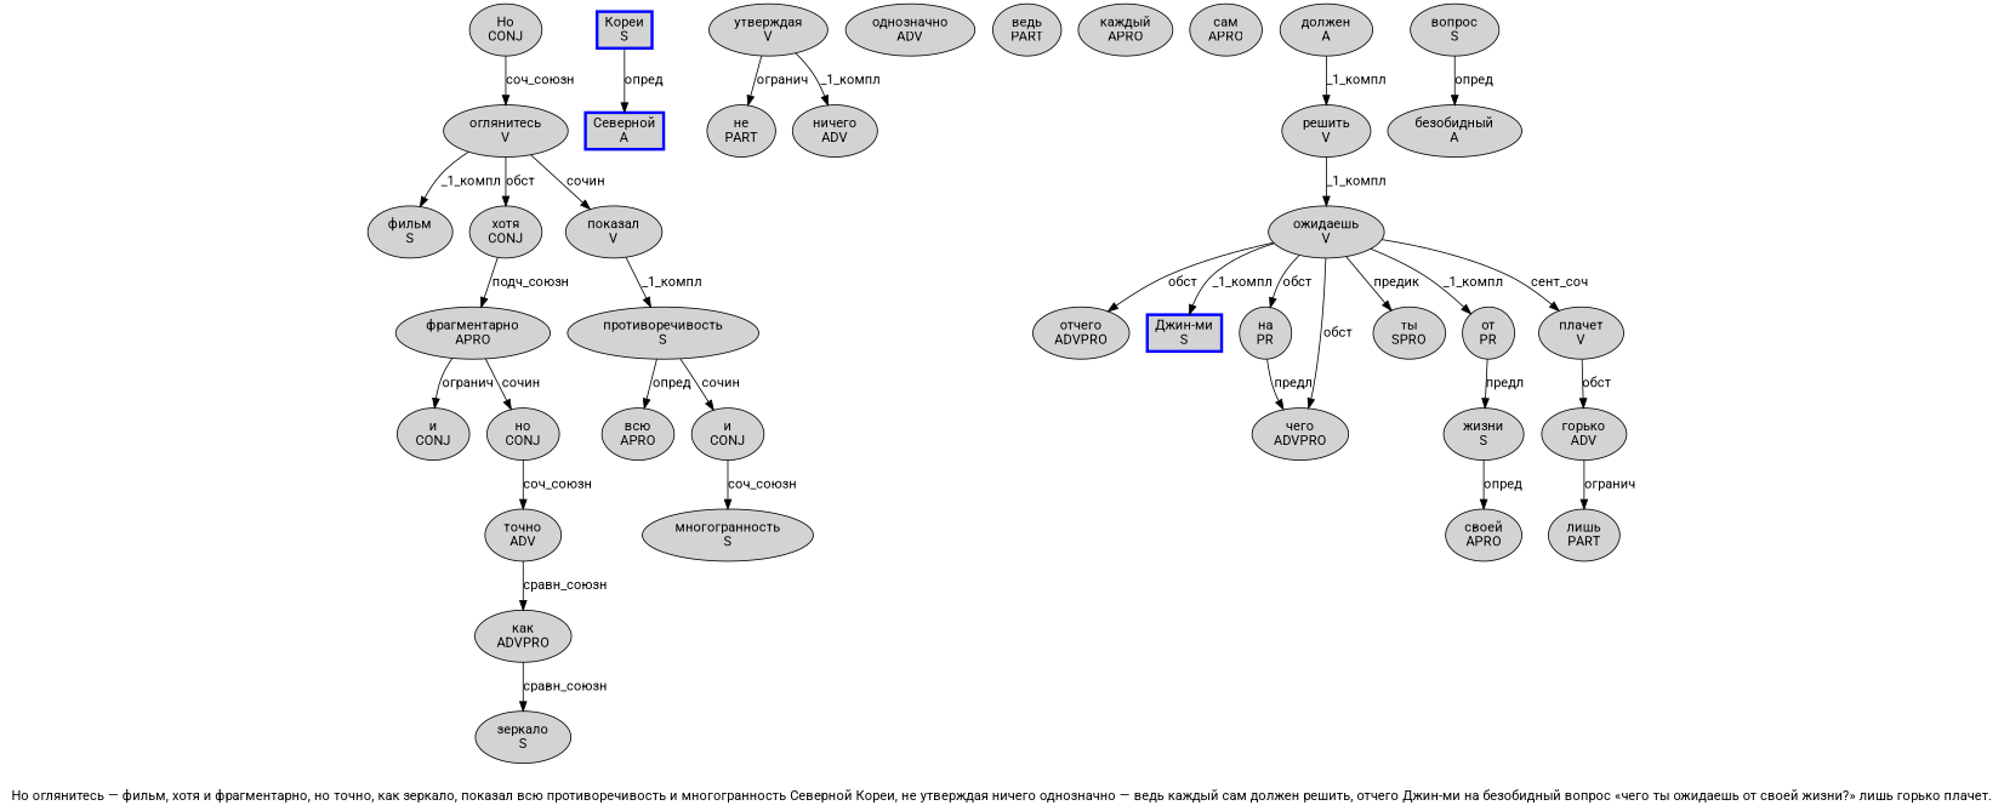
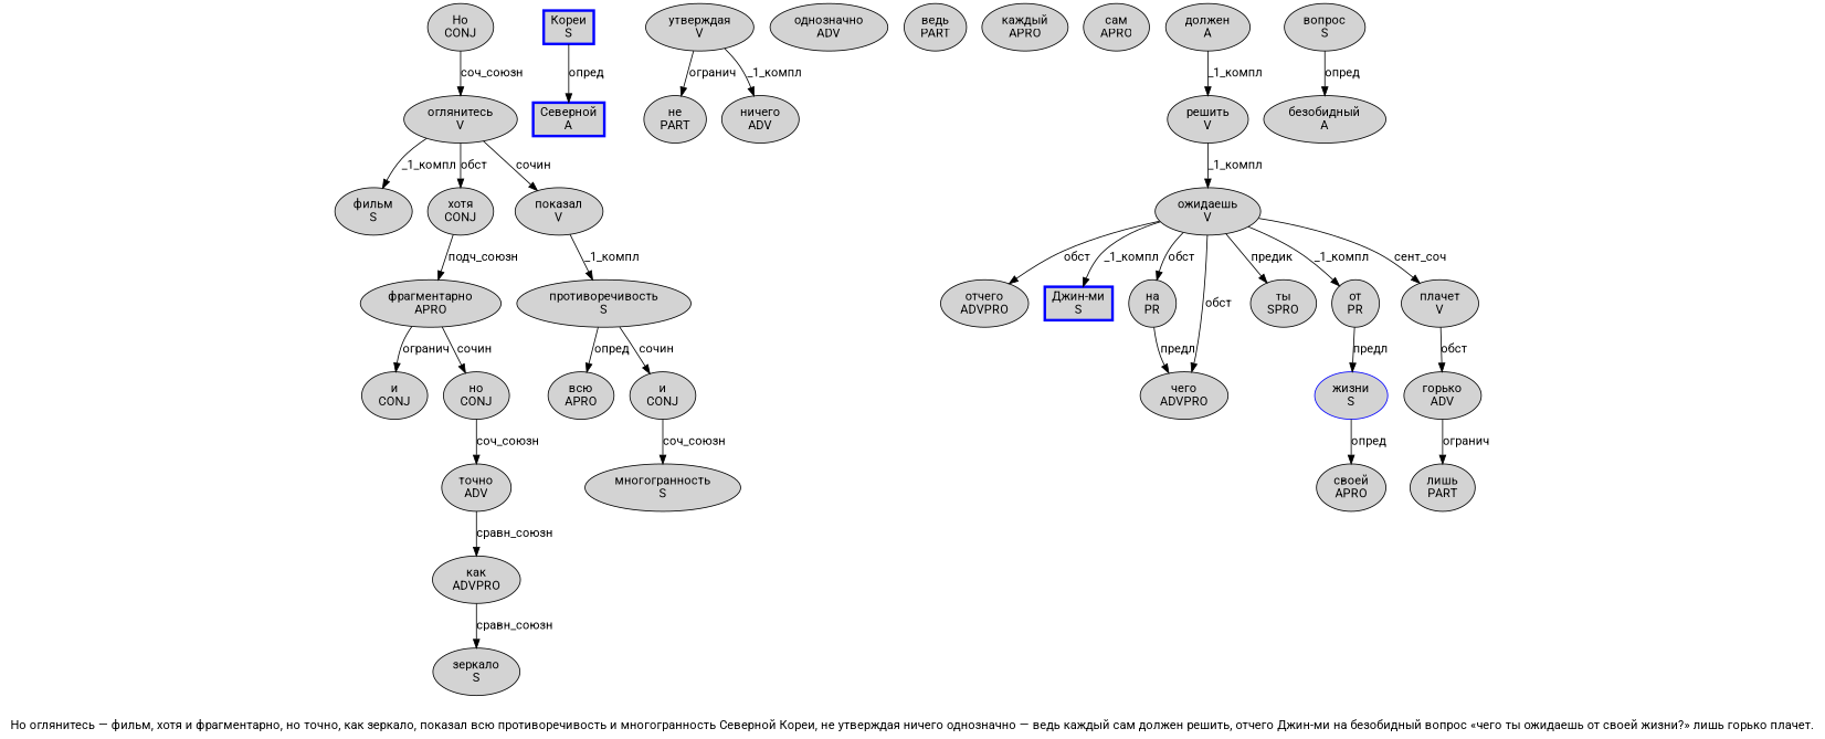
  digraph {
    fontname=Roboto
    label="Но оглянитесь — фильм, хотя и фрагментарно, но точно, как зеркало, показал всю противоречивость и многогранность Северной Кореи, не утверждая ничего однозначно — ведь каждый сам должен решить, отчего Джин-ми на безобидный вопрос «чего ты ожидаешь от своей жизни?» лишь горько плачет."
    node [fillcolor=lightgray fontname=Roboto penwidth=1 shape=ellipse style=filled]
    edge [fontname=Roboto]
    n1 [label="Но\nCONJ"]
    n2 [label="оглянитесь\nV"]
    n3 [label="фильм\nS"]
    n4 [label="хотя\nCONJ"]
    n5 [label="показал\nV"]
    n6 [label="фрагментарно\nAPRO"]
    n7 [label="противоречивость\nS"]
    n8 [label="и\nCONJ"]
    n9 [label="но\nCONJ"]
    n10 [label="точно\nADV"]
    n11 [label="как\nADVPRO"]
    n12 [label="зеркало\nS"]
    n13 [label="всю\nAPRO"]
    n14 [label="и\nCONJ"]
    n15 [label="многогранность\nS"]
    n16 [color=blue label="Северной\nA" penwidth=3 shape=box]
    n17 [color=blue label="Кореи\nS" penwidth=3 shape=box]
    n18 [label="не\nPART"]
    n19 [label="утверждая\nV"]
    n20 [label="ничего\nADV"]
    n21 [label="однозначно\nADV"]
    n22 [label="ведь\nPART"]
    n23 [label="каждый\nAPRO"]
    n24 [label="сам\nAPRO"]
    n25 [label="должен\nA"]
    n26 [label="решить\nV"]
    n27 [label="ожидаешь\nV"]
    n28 [label="отчего\nADVPRO"]
    n29 [color=blue label="Джин-ми\nS" penwidth=3 shape=box]
    n30 [label="на\nPR"]
    n31 [label="чего\nADVPRO"]
    n32 [label="ты\nSPRO"]
    n33 [label="от\nPR"]
    n34 [label="плачет\nV"]
    n35 [label="вопрос\nS"]
    n36 [label="безобидный\nA"]
-   n37 [label="жизни\nS"]
+   n37 [label="жизни\nS" color=blue]
    n38 [label="горько\nADV"]
    n39 [label="своей\nAPRO"]
    n40 [label="лишь\nPART"]
    n1 -> n2 [label="соч_союзн"]
    n2 -> n3 [label="_1_компл"]
    n2 -> n4 [label="обст"]
    n2 -> n5 [label="сочин"]
    n4 -> n6 [label="подч_союзн"]
    n5 -> n7 [label="_1_компл"]
    n6 -> n8 [label="огранич"]
    n6 -> n9 [label="сочин"]
    n7 -> n13 [label="опред"]
    n7 -> n14 [label="сочин"]
    n9 -> n10 [label="соч_союзн"]
    n10 -> n11 [label="сравн_союзн"]
    n11 -> n12 [label="сравн_союзн"]
    n14 -> n15 [label="соч_союзн"]
    n17 -> n16 [label="опред"]
    n19 -> n18 [label="огранич"]
    n19 -> n20 [label="_1_компл"]
    n25 -> n26 [label="_1_компл"]
    n26 -> n27 [label="_1_компл"]
    n27 -> n28 [label="обст"]
    n27 -> n29 [label="_1_компл"]
    n27 -> n30 [label="обст"]
    n27 -> n31 [label="обст"]
    n27 -> n32 [label="предик"]
    n27 -> n33 [label="_1_компл"]
    n27 -> n34 [label="сент_соч"]
    n30 -> n31 [label="предл"]
    n33 -> n37 [label="предл"]
    n34 -> n38 [label="обст"]
    n35 -> n36 [label="опред"]
    n37 -> n39 [label="опред"]
    n38 -> n40 [label="огранич"]
  }
